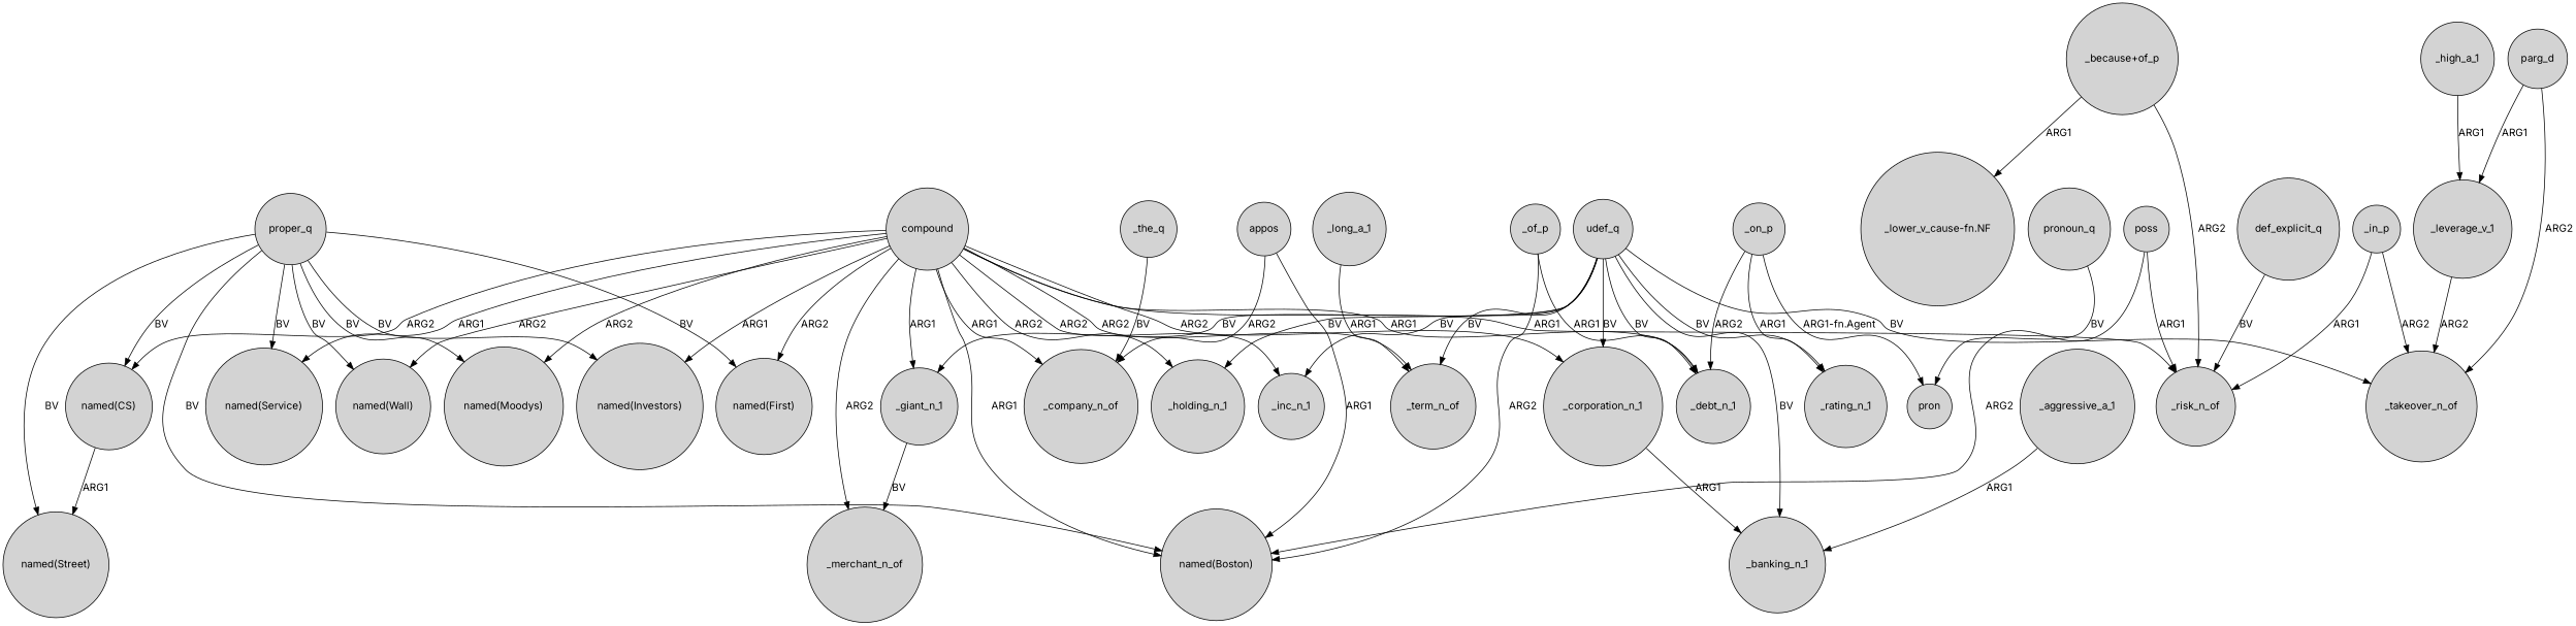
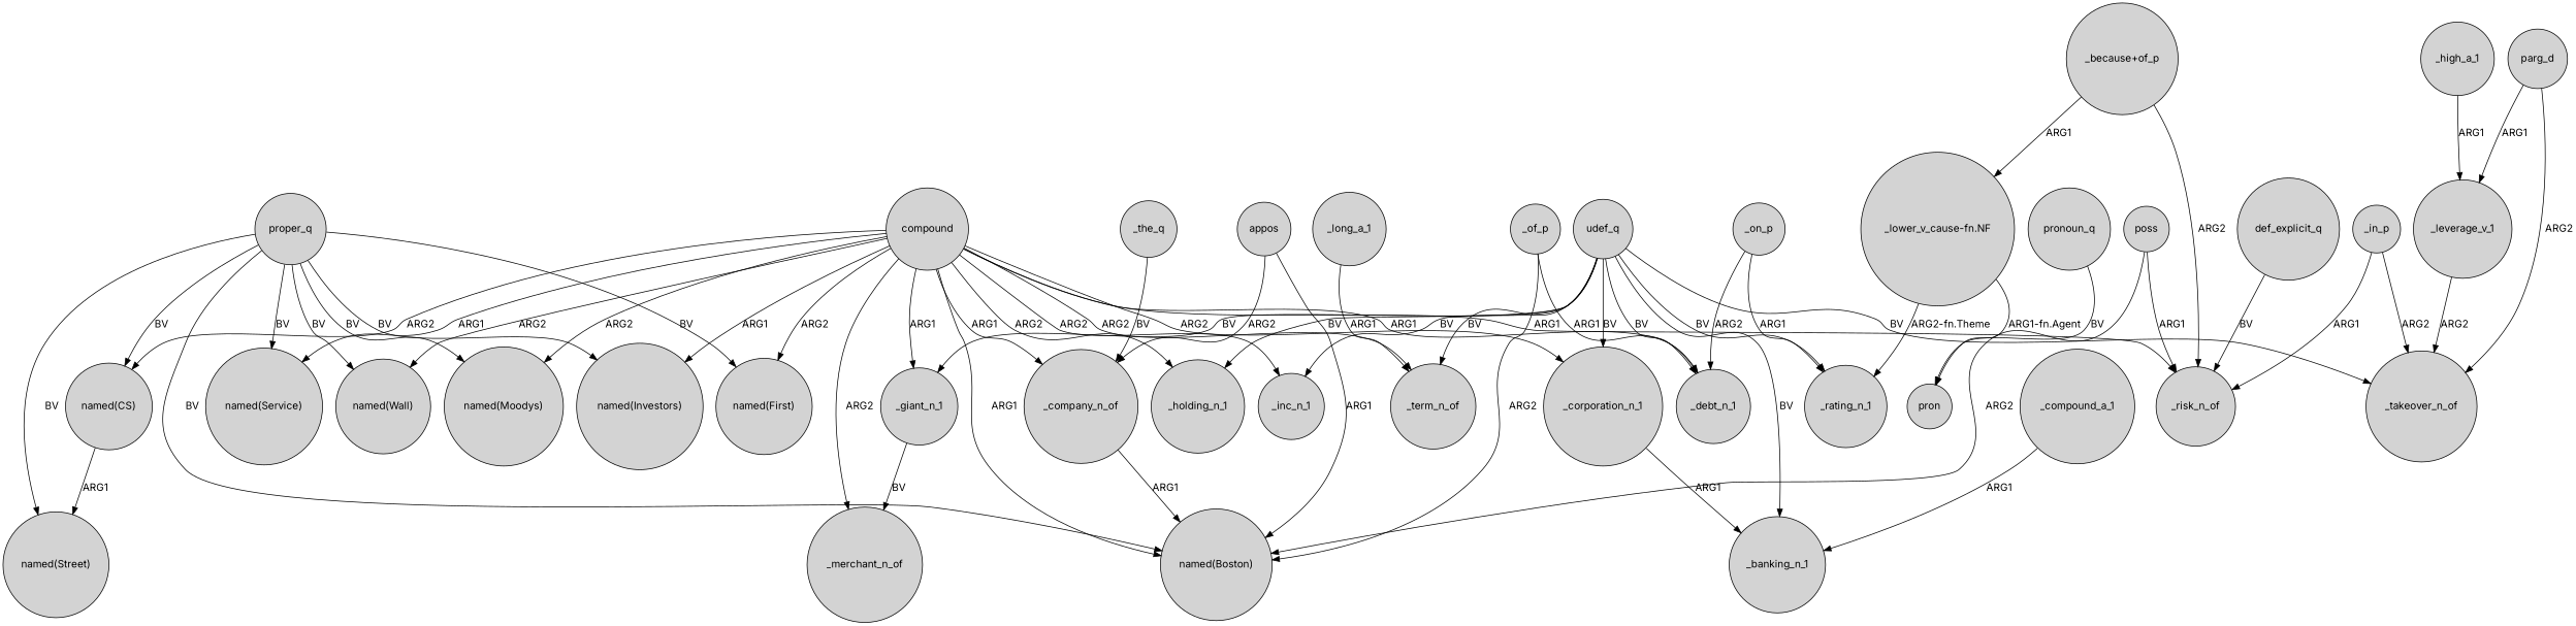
  digraph {
    fontname=Inter
    node [fontname=Inter shape=circle style=filled]
    edge [fontname=Inter]
    compound
    "named(Moodys)"
    "named(Boston)"
    _merchant_n_of
    _debt_n_1
    _inc_n_1
    "named(Service)"
    _risk_n_of
    _term_n_of
    _giant_n_1
    "named(Wall)"
    _company_n_of
    _corporation_n_1
    "named(Investors)"
    "named(First)"
    _holding_n_1
    "named(CS)"
    _banking_n_1
    "named(Street)"
    _of_p
    udef_q
    _rating_n_1
    _takeover_n_of
    proper_q
    "_lower_v_cause-fn.NF"
    pron
    _on_p
    "_because+of_p"
    def_explicit_q
    _in_p
    _the_q
    parg_d
    _leverage_v_1
    pronoun_q
    appos
-   _aggressive_a_1
+   _aggressive_a_1 [label=_compound_a_1]
    poss
    _high_a_1
    _long_a_1
    compound -> "named(Moodys)" [label=ARG2]
    compound -> "named(Boston)" [label=ARG1]
    compound -> _merchant_n_of [label=ARG2]
    compound -> _debt_n_1 [label=ARG1]
    compound -> _inc_n_1 [label=ARG2]
    compound -> "named(Service)" [label=ARG1]
    compound -> _risk_n_of [label=ARG1]
    compound -> _term_n_of [label=ARG2]
    compound -> _giant_n_1 [label=ARG1]
    compound -> "named(Wall)" [label=ARG2]
    compound -> _company_n_of [label=ARG1]
    compound -> _corporation_n_1 [label=ARG2]
    compound -> "named(Investors)" [label=ARG1]
    compound -> "named(First)" [label=ARG2]
    compound -> _holding_n_1 [label=ARG2]
    compound -> "named(CS)" [label=ARG2]
    _giant_n_1 -> _merchant_n_of [label=BV]
+   _company_n_of -> "named(Boston)" [label=ARG1]
    _corporation_n_1 -> _banking_n_1 [label=ARG1]
    "named(CS)" -> "named(Street)" [label=ARG1]
    _of_p -> "named(Boston)" [label=ARG2]
    _of_p -> _debt_n_1 [label=ARG1]
    udef_q -> _debt_n_1 [label=BV]
    udef_q -> _inc_n_1 [label=BV]
    udef_q -> _term_n_of [label=BV]
    udef_q -> _giant_n_1 [label=BV]
    udef_q -> _corporation_n_1 [label=BV]
    udef_q -> _holding_n_1 [label=BV]
    udef_q -> _banking_n_1 [label=BV]
    udef_q -> _rating_n_1 [label=BV]
    udef_q -> _takeover_n_of [label=BV]
    proper_q -> "named(Moodys)" [label=BV]
    proper_q -> "named(Boston)" [label=BV]
    proper_q -> "named(Service)" [label=BV]
    proper_q -> "named(Wall)" [label=BV]
    proper_q -> "named(Investors)" [label=BV]
    proper_q -> "named(First)" [label=BV]
    proper_q -> "named(CS)" [label=BV]
    proper_q -> "named(Street)" [label=BV]
-   _on_p -> pron [label="ARG1-fn.Agent"]
+   "_lower_v_cause-fn.NF" -> _rating_n_1 [label="ARG2-fn.Theme"]
+   "_lower_v_cause-fn.NF" -> pron [label="ARG1-fn.Agent"]
    _on_p -> _debt_n_1 [label=ARG2]
    _on_p -> _rating_n_1 [label=ARG1]
    "_because+of_p" -> _risk_n_of [label=ARG2]
    "_because+of_p" -> "_lower_v_cause-fn.NF" [label=ARG1]
    def_explicit_q -> _risk_n_of [label=BV]
    _in_p -> _risk_n_of [label=ARG1]
    _in_p -> _takeover_n_of [label=ARG2]
    _the_q -> _company_n_of [label=BV]
    parg_d -> _takeover_n_of [label=ARG2]
    parg_d -> _leverage_v_1 [label=ARG1]
    _leverage_v_1 -> _takeover_n_of [label=ARG2]
    pronoun_q -> pron [label=BV]
    appos -> "named(Boston)" [label=ARG1]
    appos -> _company_n_of [label=ARG2]
    _aggressive_a_1 -> _banking_n_1 [label=ARG1]
    poss -> "named(Boston)" [label=ARG2]
    poss -> _risk_n_of [label=ARG1]
    _high_a_1 -> _leverage_v_1 [label=ARG1]
    _long_a_1 -> _term_n_of [label=ARG1]
  }
